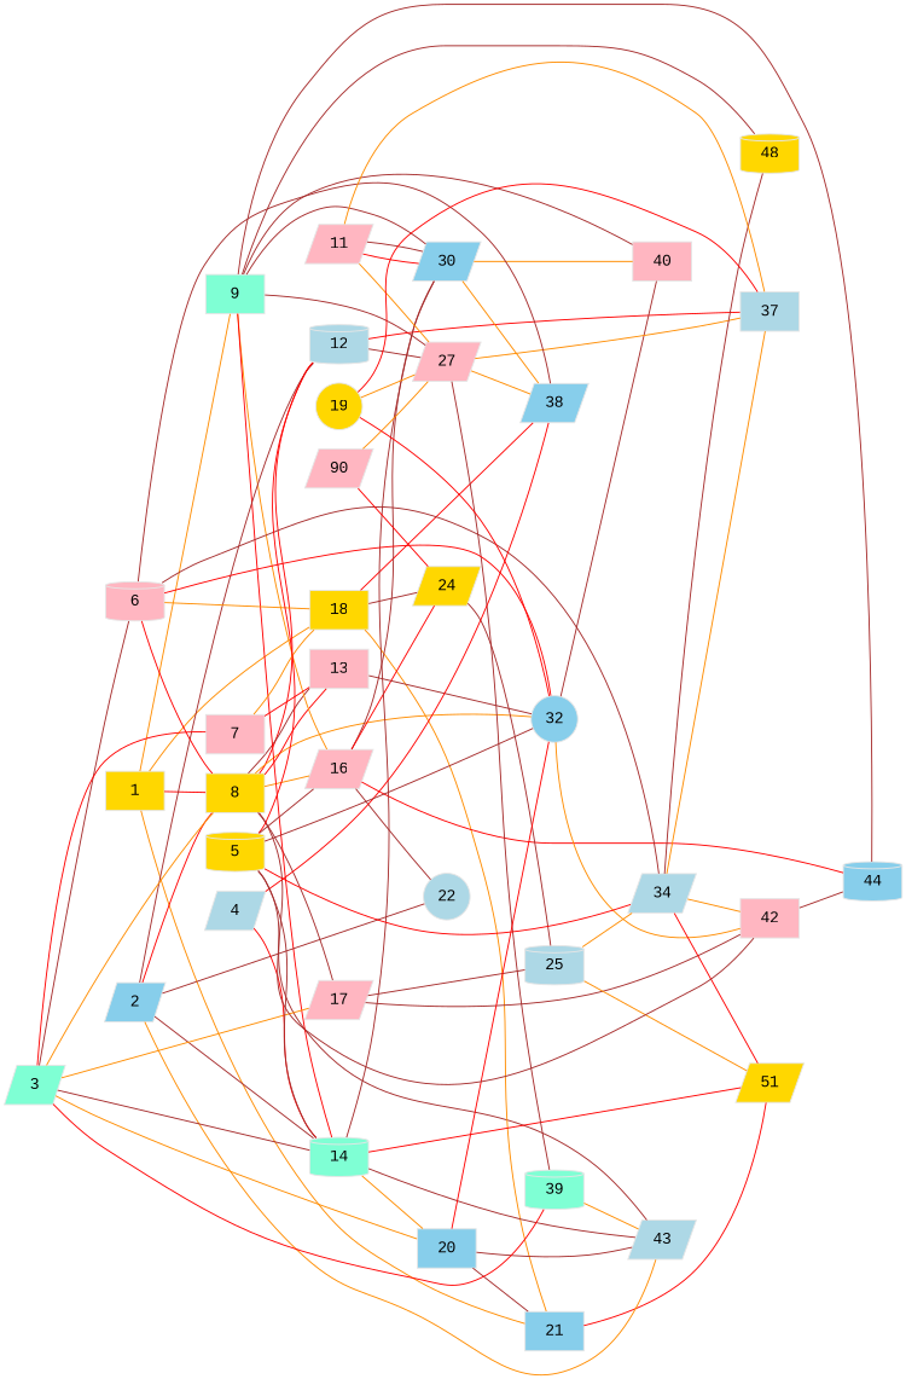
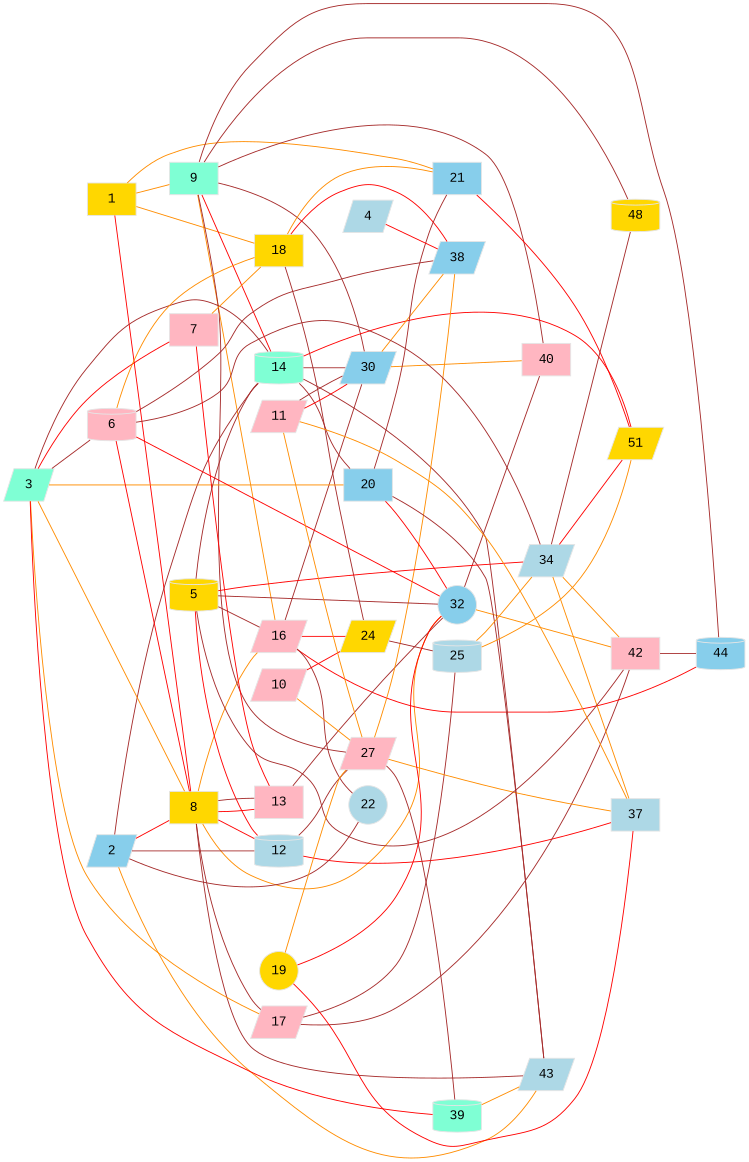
  graph {
    fontname="Liberation Mono"
    rankdir=LR
    node [color=gray90 fillcolor=lightpink fontname="Liberation Mono" shape=parallelogram style=filled]
    edge [color=brown fontname="Liberation Mono"]
    1 [fillcolor=gold shape=box super="+58"]
    8 [fillcolor=gold shape=box super="+29"]
    9 [fillcolor=aquamarine shape=box super="+15"]
    18 [fillcolor=gold shape=box super="+46"]
    21 [fillcolor=skyblue shape=box]
    12 [fillcolor=lightblue shape=cylinder super="+31"]
    43 [fillcolor=lightblue]
    17 [super="+26"]
    16 [super="+28"]
    32 [fillcolor=skyblue shape=circle super="+41"]
    13 [shape=box]
    14 [fillcolor=aquamarine shape=cylinder super="+36"]
    27 [super="+57"]
    30 [fillcolor=skyblue super="+59"]
    40 [shape=box super="+50"]
    44 [fillcolor=skyblue shape=cylinder super="+45"]
    48 [fillcolor=gold shape=cylinder]
    38 [fillcolor=skyblue super="+52"]
    24 [fillcolor=gold super="+33"]
    51 [fillcolor=gold super="+60"]
    2 [fillcolor=skyblue super="+23"]
    22 [fillcolor=lightblue shape=circle]
    37 [fillcolor=lightblue shape=box super="+47"]
    20 [fillcolor=skyblue shape=box super="+56"]
    3 [fillcolor=aquamarine super="+35"]
    6 [shape=cylinder super="+55"]
    7 [shape=box]
    39 [fillcolor=aquamarine shape=cylinder super="+49"]
    34 [fillcolor=lightblue super="+53"]
    42 [shape=box super="+54"]
    25 [fillcolor=lightblue shape=cylinder]
    4 [fillcolor=lightblue]
    5 [fillcolor=gold shape=cylinder]
-   10 [label=90]
+   10
    11
    19 [fillcolor=gold shape=circle]
    1 -- 8 [color=red]
    1 -- 9 [color=darkorange]
    1 -- 18 [color=darkorange]
    1 -- 21 [color=darkorange]
    8 -- 12 [color=red]
    8 -- 43
    8 -- 17 [weight=2]
    8 -- 16 [color=darkorange]
    8 -- 32 [color=darkorange]
    8 -- 13 [color=red]
    8 -- 13
    9 -- 16 [color=darkorange weight=2]
    9 -- 14 [color=red]
    9 -- 27
    9 -- 30
    9 -- 40
    9 -- 44
    9 -- 48
    18 -- 21 [color=darkorange]
    18 -- 38 [color=red]
    18 -- 24 [weight=2]
    21 -- 51 [color=red]
    12 -- 27
    12 -- 37 [color=red]
    17 -- 42
    17 -- 25
    16 -- 30
    16 -- 44 [color=red]
    16 -- 24 [color=red]
    16 -- 22
    32 -- 40
    32 -- 42 [color=darkorange]
    13 -- 32
    14 -- 43
    14 -- 30
    14 -- 51 [color=red]
-   14 -- 20 [color=darkorange]
+   14 -- 20
    27 -- 38 [color=darkorange]
    27 -- 37 [color=darkorange]
    27 -- 39
    30 -- 40 [color=darkorange]
    30 -- 38 [color=darkorange]
    24 -- 25
    2 -- 8 [color=red]
    2 -- 12
    2 -- 43 [color=darkorange]
    2 -- 14
    2 -- 22
    20 -- 21
    20 -- 43
    20 -- 32 [color=red]
    3 -- 8 [color=darkorange]
    3 -- 17 [color=darkorange]
    3 -- 14
    3 -- 20 [color=darkorange]
    3 -- 6
    3 -- 7 [color=red]
    3 -- 39 [color=red]
    6 -- 8 [color=red]
    6 -- 18 [color=darkorange]
    6 -- 32 [color=red]
    6 -- 38
    6 -- 34
    7 -- 18 [color=darkorange]
    7 -- 13 [color=red]
    39 -- 43 [color=darkorange]
    34 -- 48
    34 -- 51 [color=red]
    34 -- 37 [color=darkorange]
    34 -- 42 [color=darkorange]
    42 -- 44 [weight=2]
    25 -- 51 [color=darkorange]
    25 -- 34 [color=darkorange]
-   4 -- 14 [color=red]
    4 -- 38 [color=red]
    5 -- 12 [color=red]
    5 -- 16
    5 -- 32 [weight=2]
    5 -- 14
    5 -- 34 [color=red]
    5 -- 42
    10 -- 27 [color=darkorange]
    10 -- 24 [color=red]
    11 -- 27 [color=darkorange]
    11 -- 30 [color=red]
    11 -- 30
    11 -- 37 [color=darkorange]
    19 -- 32 [color=red]
    19 -- 27 [color=darkorange]
    19 -- 37 [color=red]
  }
